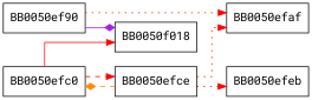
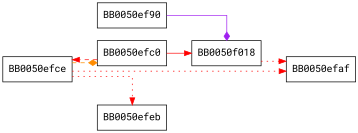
  digraph {
    fontname="Roboto Mono"
    rankdir=LR
    splines=ortho
    node [fontname="Roboto Mono" shape=box]
    edge [arrowhead=normal color=red fontname="Roboto Mono" style=dotted]
    BB0050ef90
    BB0050f018
    BB0050efaf
    BB0050efce
    BB0050efc0
    BB0050efeb
    BB0050ef90 -> BB0050f018 [arrowhead=diamond color=purple style=solid]
-   BB0050ef90 -> BB0050efaf
+   BB0050f018 -> BB0050efaf
    BB0050efce -> BB0050efaf
    BB0050efce -> BB0050efc0 [arrowhead=diamond color=darkorange style=dashed]
    BB0050efce -> BB0050efeb
    BB0050efc0 -> BB0050f018 [style=solid]
    BB0050efc0 -> BB0050efce [style=dashed]
  }
